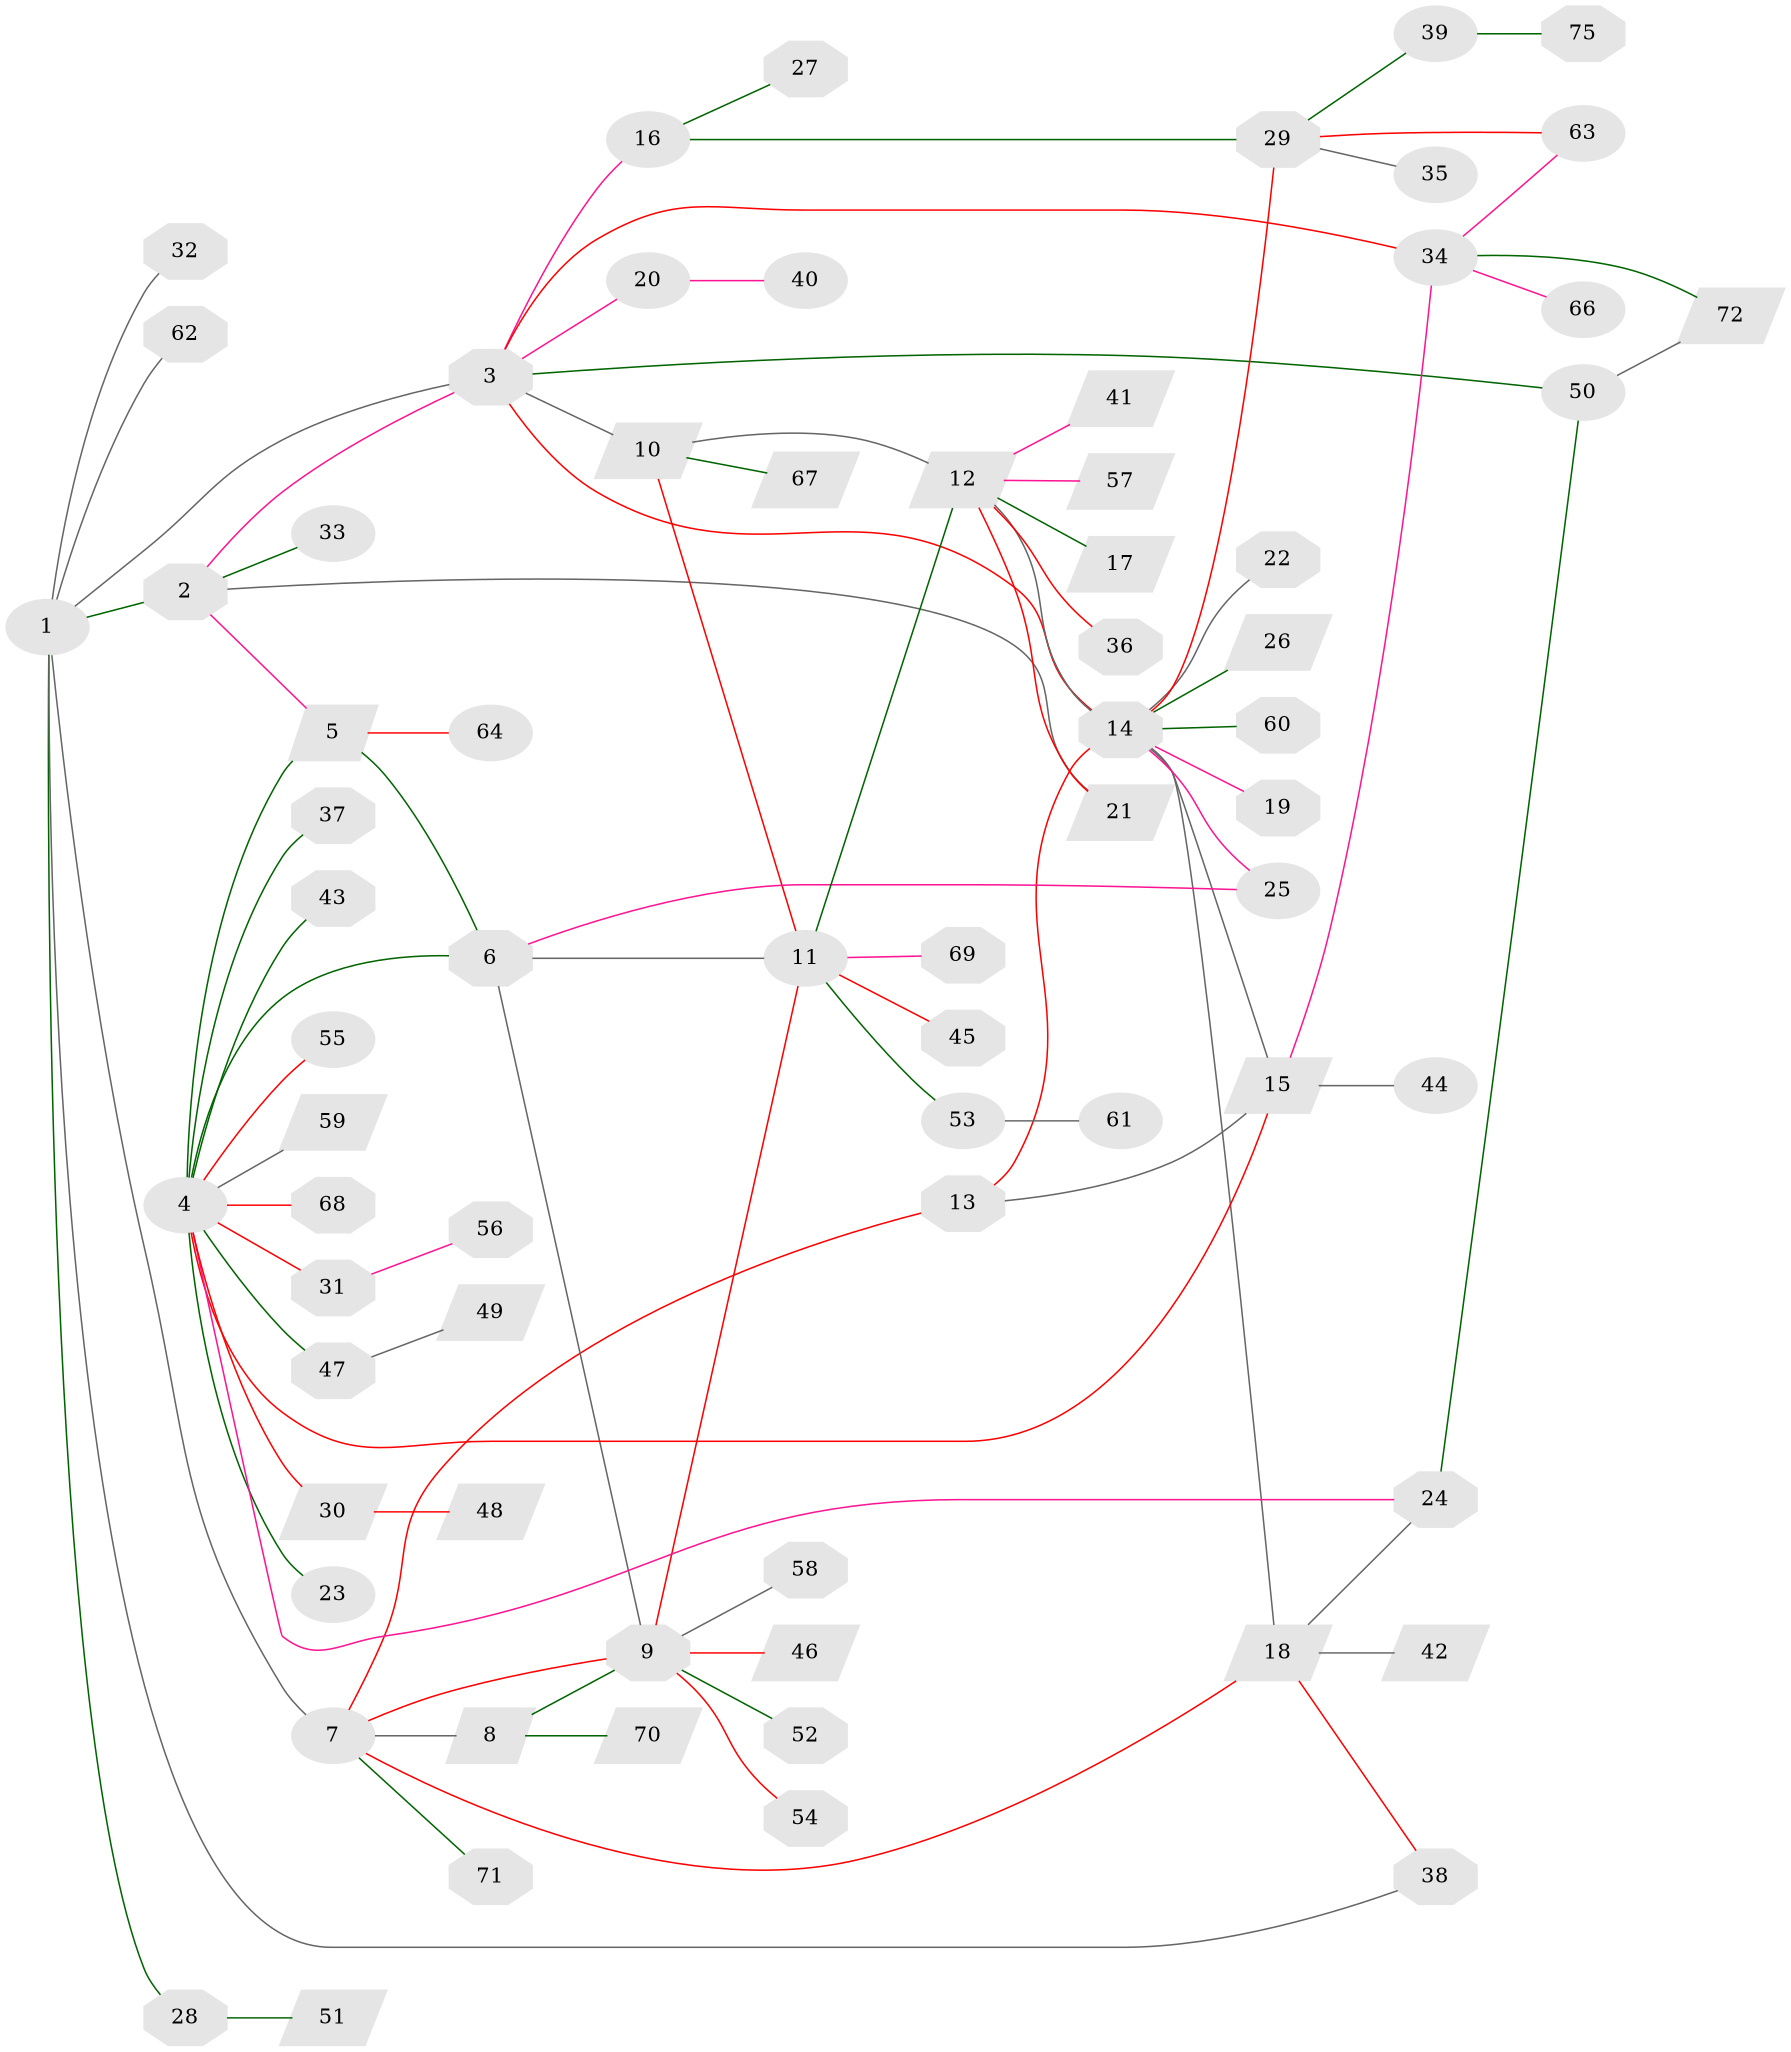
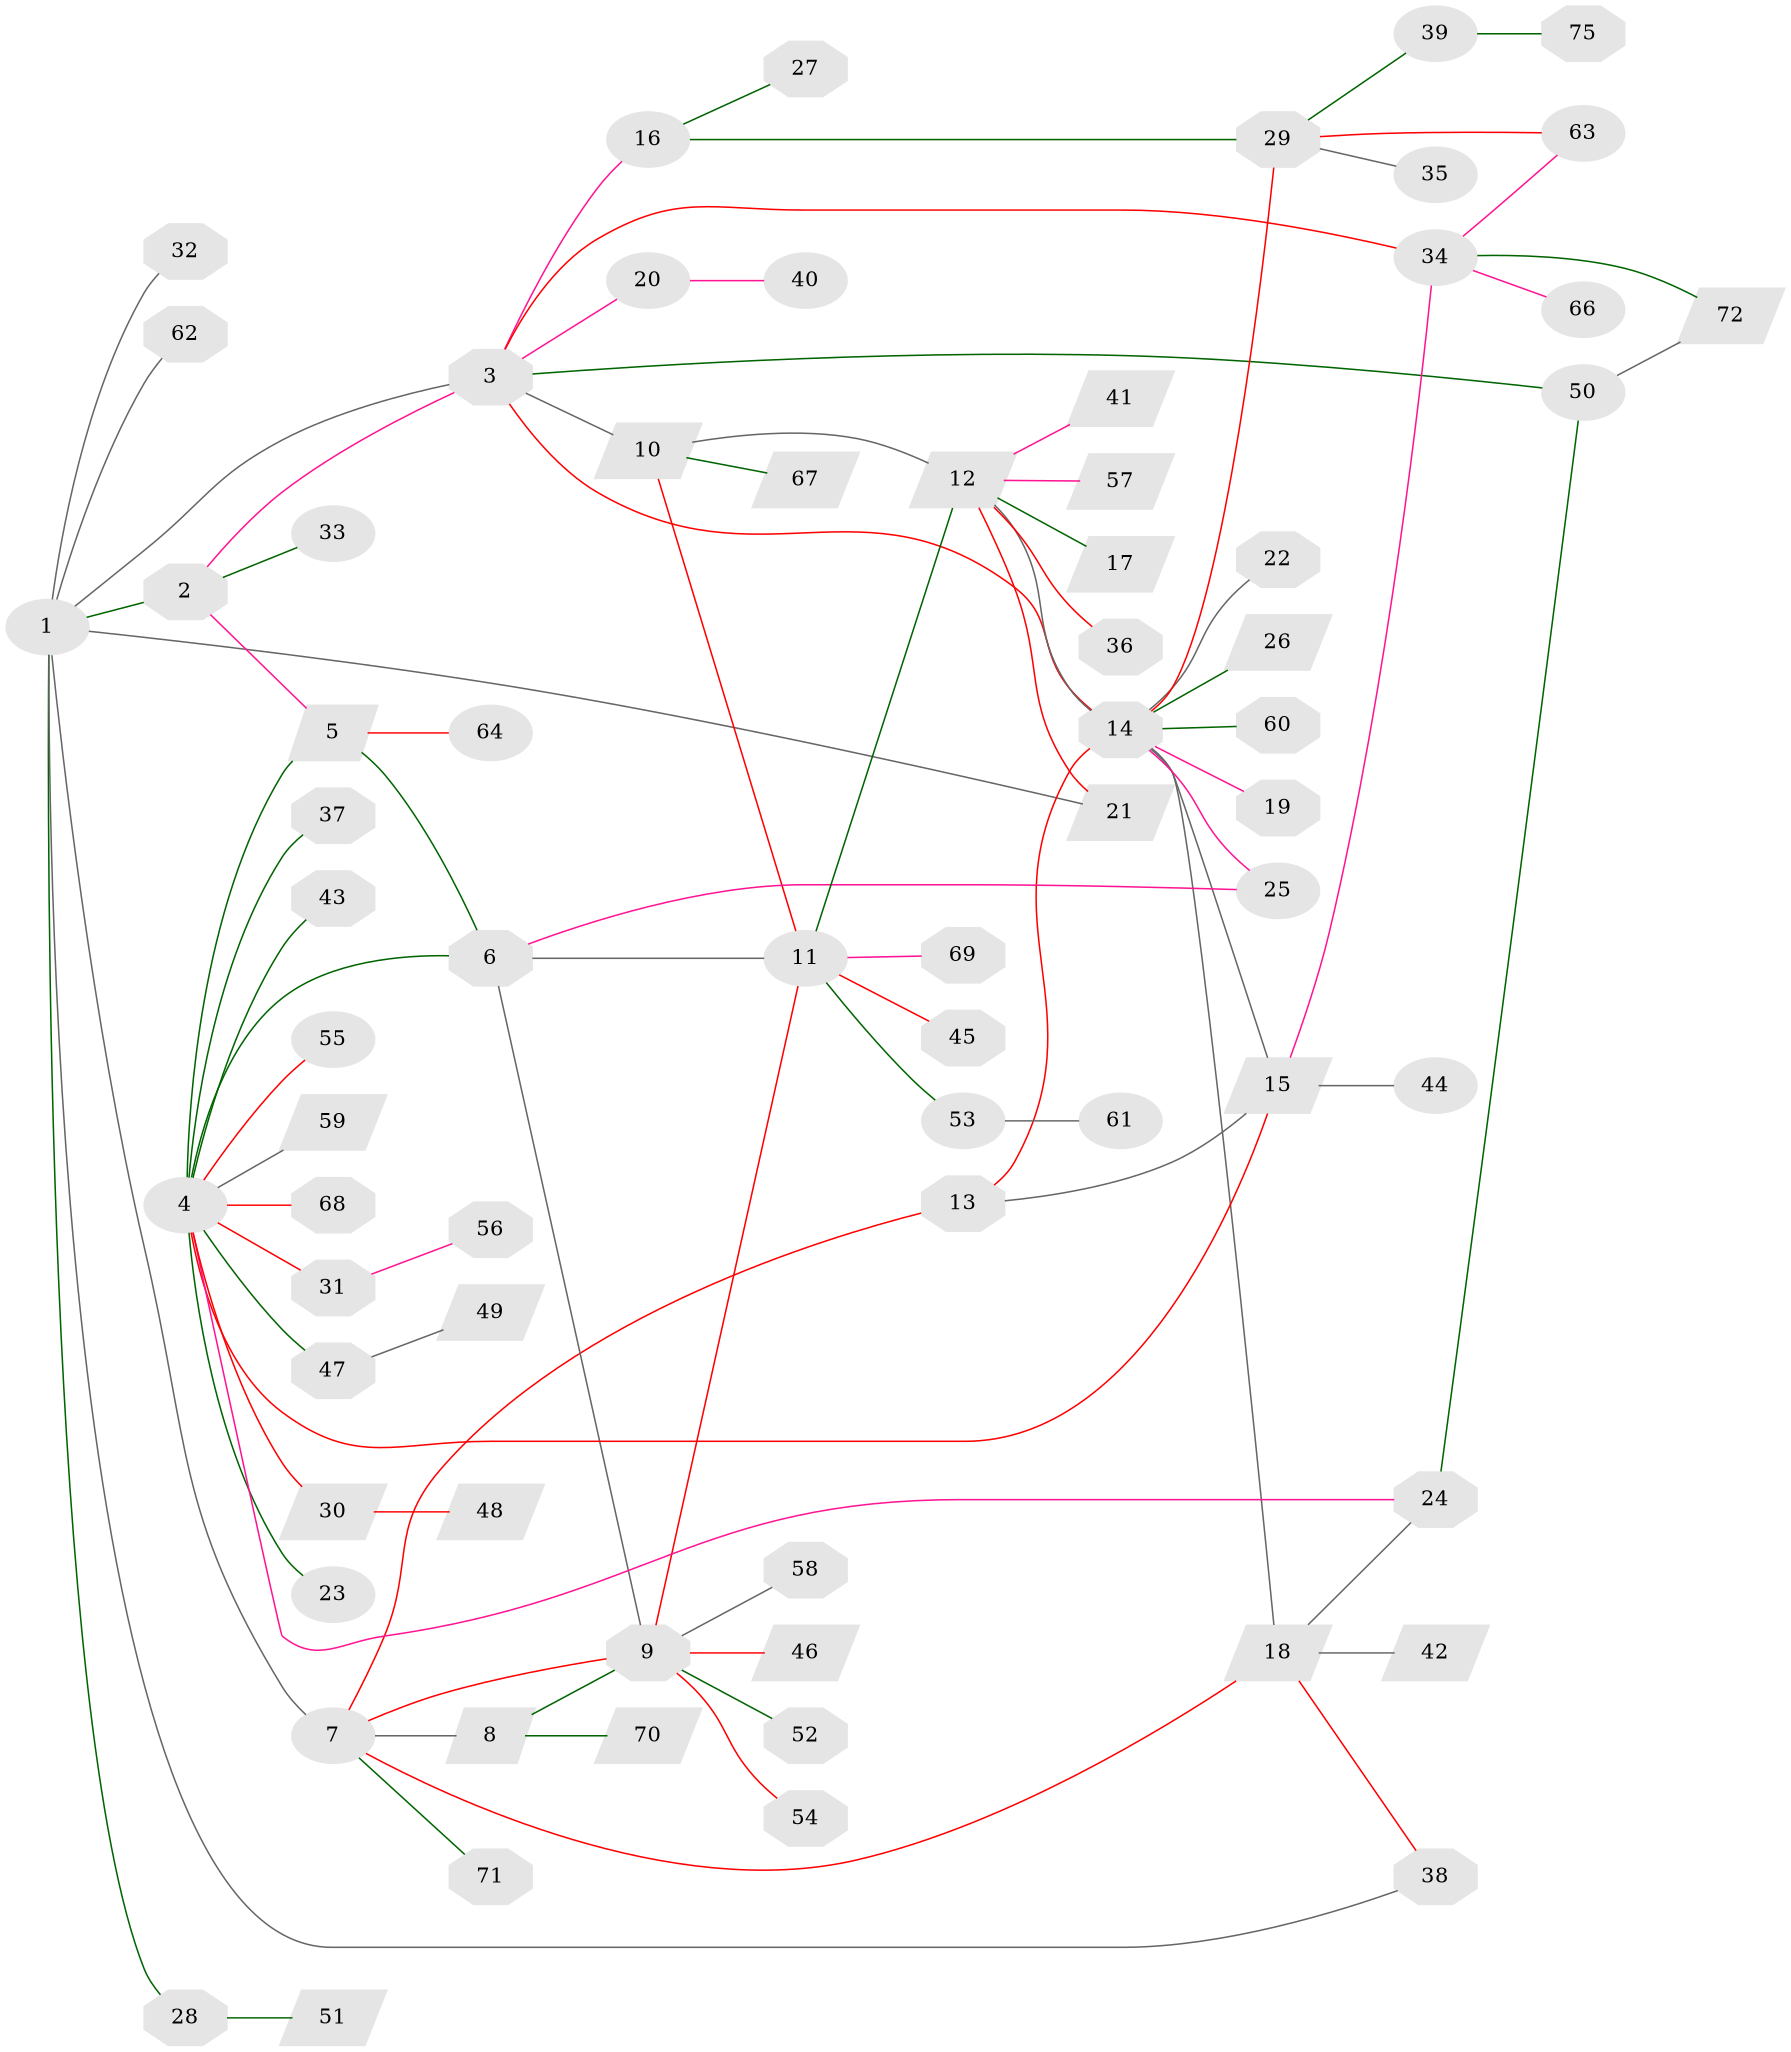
  graph {
    rankdir=LR
    node [color=gray90 shape=octagon style=filled]
    edge [color=darkgreen]
    1 [shape=ellipse]
    2
    3
    7 [shape=ellipse]
    28
    32
    38
    62
    5 [shape=parallelogram]
    21 [shape=parallelogram]
    33 [shape=ellipse]
    10 [shape=parallelogram]
    14
    16 [shape=ellipse]
    20 [shape=ellipse]
    34 [shape=ellipse]
    50 [shape=ellipse]
    9
    8 [shape=parallelogram]
    13
    18 [shape=parallelogram]
    71
    51 [shape=parallelogram]
    6
    64 [shape=ellipse]
    11 [shape=ellipse]
    12 [shape=parallelogram]
    67 [shape=parallelogram]
    15 [shape=parallelogram]
    25 [shape=ellipse]
    19
    22
    26 [shape=parallelogram]
    29
    60
    27
    40 [shape=ellipse]
    63 [shape=ellipse]
    66 [shape=ellipse]
    72 [shape=parallelogram]
    4 [shape=ellipse]
    23 [shape=ellipse]
    24
    30 [shape=parallelogram]
    31
    37
    43
    47
    55 [shape=ellipse]
    59 [shape=parallelogram]
    68
    44 [shape=ellipse]
    48 [shape=parallelogram]
    56
    49 [shape=parallelogram]
    46 [shape=parallelogram]
    52
    54
    58
    45
    53 [shape=ellipse]
    69
    70 [shape=parallelogram]
    42 [shape=parallelogram]
    17 [shape=parallelogram]
    36
    41 [shape=parallelogram]
    57 [shape=parallelogram]
    61 [shape=ellipse]
    35 [shape=ellipse]
    39 [shape=ellipse]
    n72 [label=75]
    1 -- 2
    1 -- 3 [color=gray40]
    1 -- 7 [color=gray40]
    1 -- 28
    1 -- 32 [color=gray40]
    1 -- 38 [color=gray40]
    1 -- 62 [color=gray40]
    2 -- 3 [color=deeppink]
    2 -- 5 [color=deeppink]
-   2 -- 21 [color=gray40]
+   1 -- 21 [color=gray40]
    2 -- 33
    3 -- 10 [color=gray40]
    3 -- 14 [color=red]
    3 -- 16 [color=deeppink]
    3 -- 20 [color=deeppink]
    3 -- 34 [color=red]
    3 -- 50
    7 -- 9 [color=red]
    7 -- 8 [color=gray40]
    7 -- 13 [color=red]
    7 -- 18 [color=red]
    7 -- 71
    28 -- 51
    5 -- 6
    5 -- 64 [color=red]
    10 -- 11 [color=red]
    10 -- 12 [color=gray40]
    10 -- 67
    14 -- 18 [color=gray40]
    14 -- 15 [color=gray40]
    14 -- 25 [color=deeppink]
    14 -- 19 [color=deeppink]
    14 -- 22 [color=gray40]
    14 -- 26
    14 -- 29 [color=red]
    14 -- 60
    16 -- 29
    16 -- 27
    20 -- 40 [color=deeppink]
    34 -- 63 [color=deeppink]
    34 -- 66 [color=deeppink]
    34 -- 72
    50 -- 72 [color=gray40]
    9 -- 11 [color=red]
    9 -- 46 [color=red]
    9 -- 52
    9 -- 54 [color=red]
    9 -- 58 [color=gray40]
    8 -- 9
    8 -- 70
    13 -- 14 [color=red]
    13 -- 15 [color=gray40]
    18 -- 38 [color=red]
    18 -- 24 [color=gray40]
    18 -- 42 [color=gray40]
    6 -- 9 [color=gray40]
    6 -- 11 [color=gray40]
    6 -- 25 [color=deeppink]
    11 -- 12
    11 -- 45 [color=red]
    11 -- 53
    11 -- 69 [color=deeppink]
    12 -- 21 [color=red]
    12 -- 14 [color=gray40]
    12 -- 17
    12 -- 36 [color=red]
    12 -- 41 [color=deeppink]
    12 -- 57 [color=deeppink]
    15 -- 34 [color=deeppink]
    15 -- 44 [color=gray40]
    29 -- 63 [color=red]
    29 -- 35 [color=gray40]
    29 -- 39
    4 -- 5
    4 -- 6
    4 -- 15 [color=red]
    4 -- 23
    4 -- 24 [color=deeppink]
    4 -- 30 [color=red]
    4 -- 31 [color=red]
    4 -- 37
    4 -- 43
    4 -- 47
    4 -- 55 [color=red]
    4 -- 59 [color=gray40]
    4 -- 68 [color=red]
    24 -- 50
    30 -- 48 [color=red]
    31 -- 56 [color=deeppink]
    47 -- 49 [color=gray40]
    53 -- 61 [color=gray40]
    39 -- n72
  }
